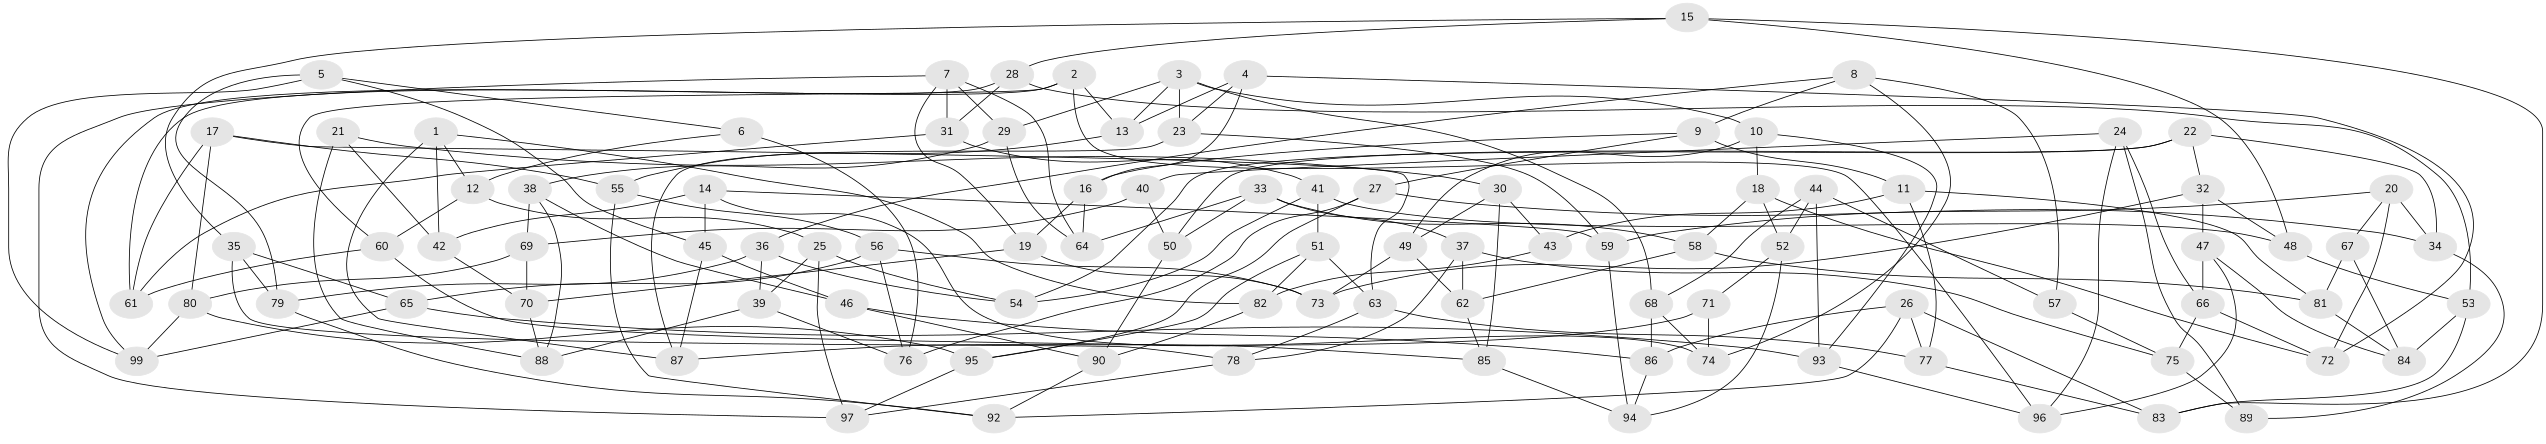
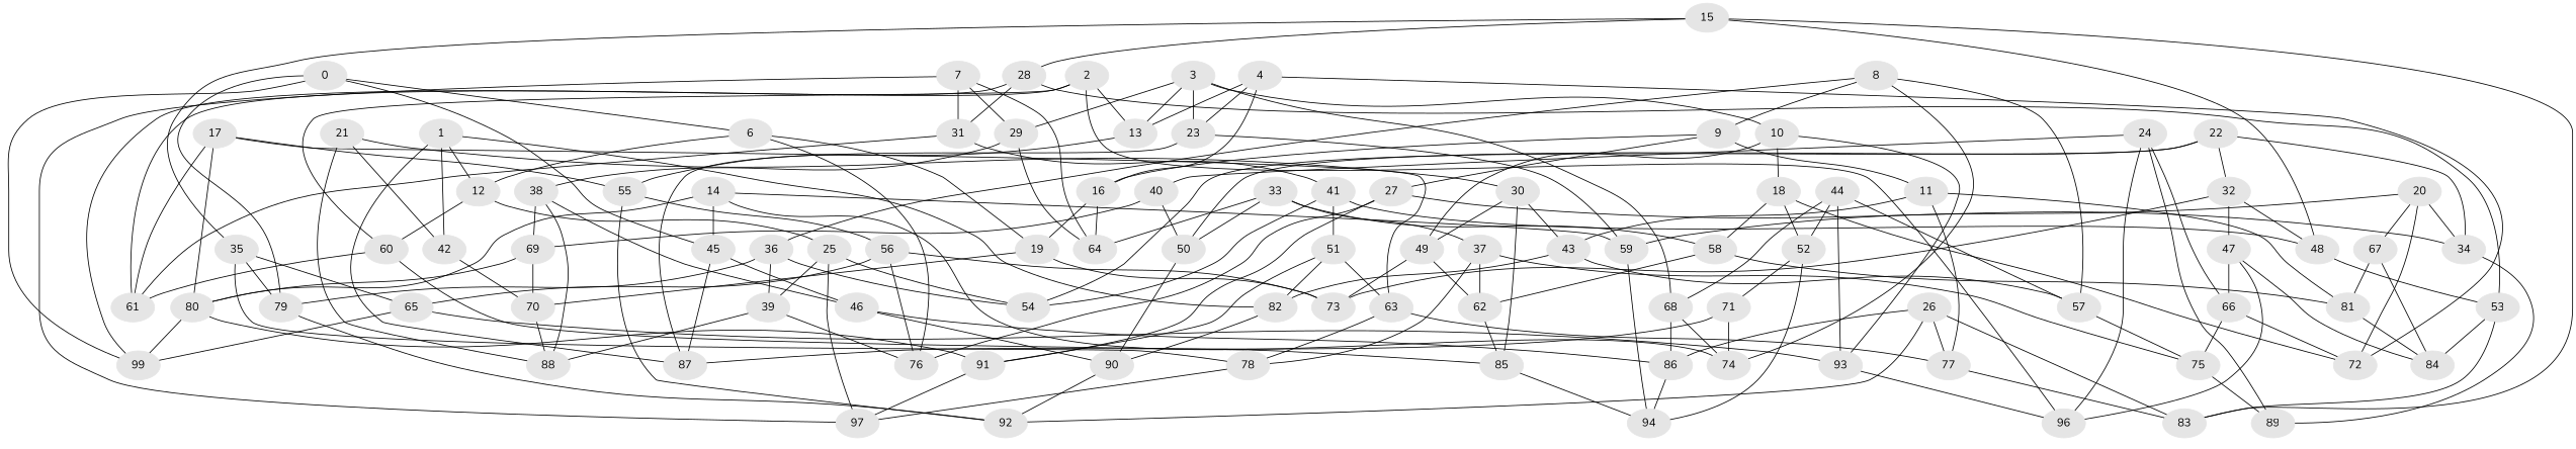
  graph {
    fontname=Nunito
    node [color=gray90 fontname=Nunito style=filled]
    edge [fontname=Nunito]
    1
    12
    42
    82
    87
    60
    25
    70
    90
    2
    13
    61
    96
    55
    85
    3
    10
    29
    68
    23
    18
    49
    93
    64
    38
    74
    86
    4
    16
    72
    19
    59
-   5
+   5 [label=0]
    6
    45
    79
    n37 [label=99]
    76
    46
    92
    73
    7
    31
    97
    41
    8
    9
    36
    57
    11
    27
    54
    39
    75
    43
    77
    81
    34
-   95
+   95 [label=91]
    52
    58
    62
    83
    84
    56
    14
    94
    15
    28
    35
    48
    53
    65
    78
    17
    63
    80
    71
    88
    20
    67
    89
    21
    30
    22
    32
    50
    47
    24
    40
    66
    69
    26
    51
    33
    37
    44
    1 -- 12
    1 -- 42
    1 -- 82
    1 -- 87
    12 -- 60
    12 -- 25
    42 -- 70
    82 -- 90
    60 -- 61
    60 -- 85
    25 -- 97
    25 -- 54
    25 -- 39
    70 -- 88
    90 -- 92
    2 -- 60
    2 -- 13
    2 -- 61
    2 -- 96
    13 -- 55
    55 -- 92
    55 -- 56
    85 -- 94
    3 -- 13
    3 -- 10
    3 -- 29
    3 -- 68
    3 -- 23
    10 -- 18
    10 -- 49
    10 -- 93
    29 -- 64
    29 -- 38
    68 -- 74
    68 -- 86
    23 -- 87
    23 -- 59
    18 -- 72
    18 -- 52
    18 -- 58
    49 -- 73
    49 -- 62
    93 -- 96
    38 -- 46
    38 -- 88
    38 -- 69
    86 -- 94
    4 -- 13
    4 -- 23
    4 -- 16
    4 -- 72
    16 -- 64
    16 -- 19
    19 -- 70
    19 -- 73
    59 -- 94
    5 -- 6
    5 -- 45
    5 -- 79
    5 -- n37
    6 -- 12
-   7 -- 19
+   6 -- 19
    6 -- 76
    45 -- 87
    45 -- 46
    79 -- 92
    46 -- 90
    46 -- 86
    7 -- 29
    7 -- 64
    7 -- 31
    7 -- 97
    31 -- 61
    31 -- 41
    41 -- 54
    41 -- 48
    41 -- 51
    8 -- 74
    8 -- 9
    8 -- 36
    8 -- 57
    9 -- 16
    9 -- 11
    9 -- 27
    36 -- 79
    36 -- 54
    36 -- 39
    57 -- 75
    11 -- 43
    11 -- 77
    11 -- 81
    27 -- 76
    27 -- 34
    27 -- 95
    39 -- 76
    39 -- 88
    75 -- 89
    43 -- 82
+   43 -- 57
    77 -- 83
    81 -- 84
    34 -- 89
    95 -- 97
    52 -- 94
    52 -- 71
    58 -- 81
    58 -- 62
    62 -- 85
    56 -- 76
    56 -- 73
    56 -- 65
-   14 -- 42
+   14 -- 80
    14 -- 74
    14 -- 59
    14 -- 45
    15 -- 83
    15 -- 28
    15 -- 35
    15 -- 48
    28 -- n37
    28 -- 31
    28 -- 53
    35 -- 79
    35 -- 65
    35 -- 78
    48 -- 53
    53 -- 83
    53 -- 84
    65 -- 93
    65 -- n37
    78 -- 97
    17 -- 61
    17 -- 55
    17 -- 63
    17 -- 80
    63 -- 77
    63 -- 78
    80 -- n37
    80 -- 95
    71 -- 87
    71 -- 74
    20 -- 72
    20 -- 59
    20 -- 34
    20 -- 67
    67 -- 81
    67 -- 84
    21 -- 42
    21 -- 88
    21 -- 30
    30 -- 85
    30 -- 49
    30 -- 43
    22 -- 54
    22 -- 34
    22 -- 32
    22 -- 50
    32 -- 73
    32 -- 48
    32 -- 47
    50 -- 90
    47 -- 96
    47 -- 84
    47 -- 66
    24 -- 96
    24 -- 89
    24 -- 40
    24 -- 66
    40 -- 50
    40 -- 69
    66 -- 72
    66 -- 75
    69 -- 70
    69 -- 80
    26 -- 86
    26 -- 92
    26 -- 77
    26 -- 83
    51 -- 82
    51 -- 95
    51 -- 63
    33 -- 64
    33 -- 58
    33 -- 50
    33 -- 37
    37 -- 75
    37 -- 62
    37 -- 78
    44 -- 68
    44 -- 93
    44 -- 57
    44 -- 52
  }
